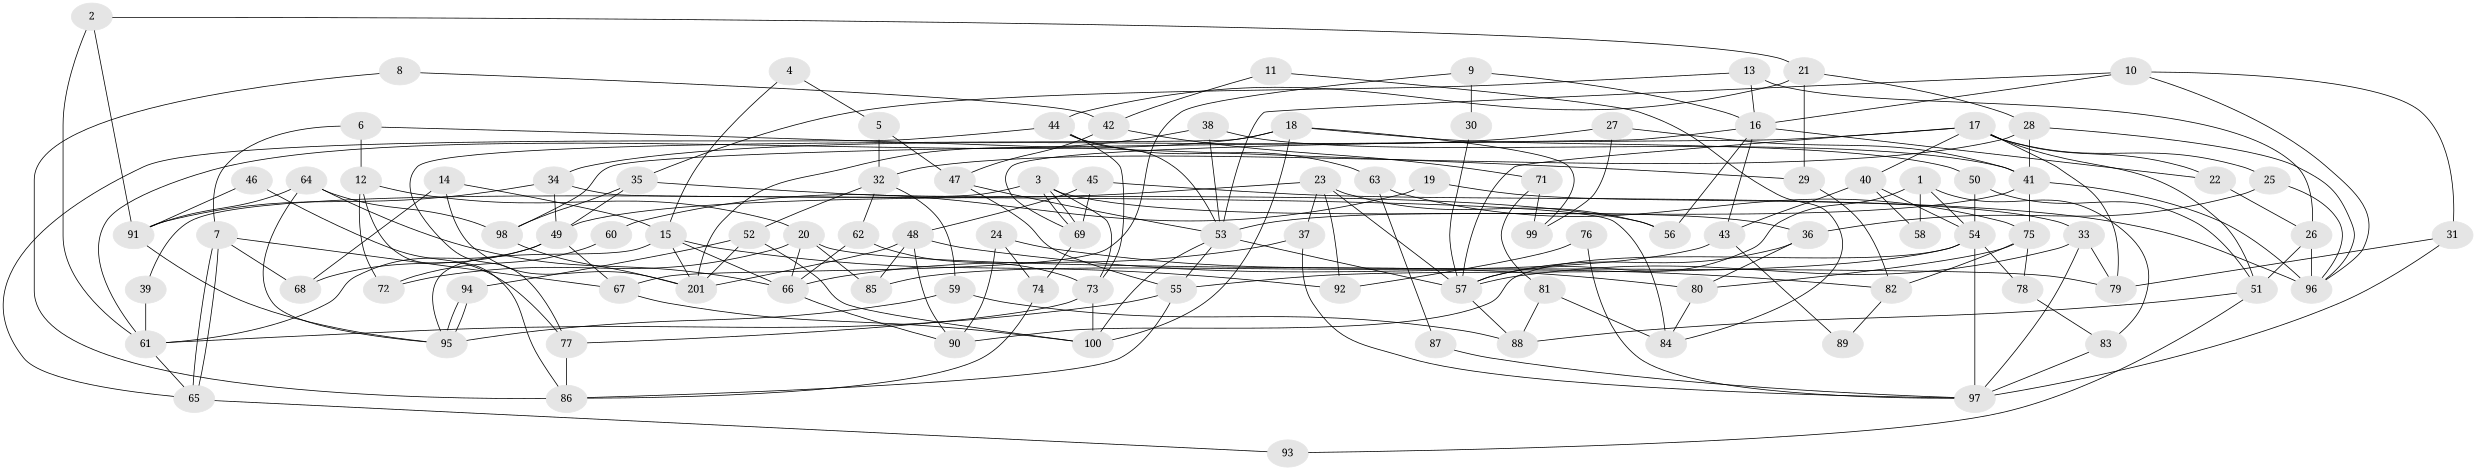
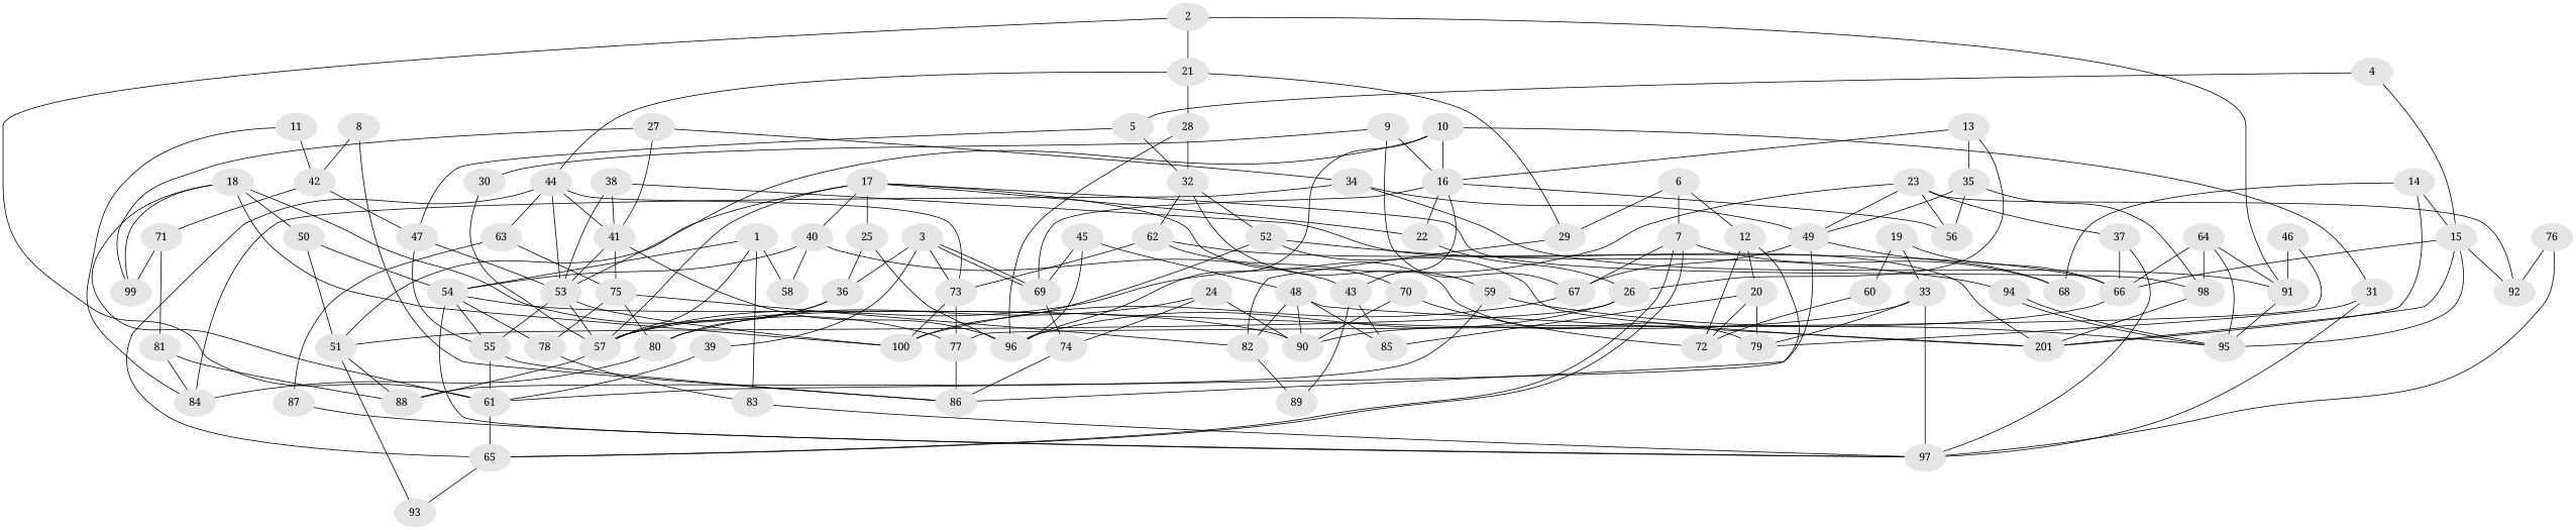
  graph {
    fontname="Noto Serif"
    node [color=gray90 fontname="Noto Serif" style=filled]
    edge [fontname="Noto Serif"]
    1
    54
    57
    58
    83
    90
    97
    55
    78
    88
    2
    21
    61
    91
    29
    28
    44
    65
    95
    3
    36
    39
    69
    73
    80
    74
    77
    100
    4
    5
    15
    32
    47
    n34 [label=201]
    66
    92
    52
    59
    62
    53
    6
    7
    12
    67
    68
    86
    20
    72
    82
    93
    8
    42
    71
    9
    16
    30
    22
    43
    56
    10
    31
    96
    79
    11
    84
    85
    13
    26
    35
    51
    98
    49
    14
    89
    17
    25
    40
    18
    50
    99
    19
    33
    60
    41
    63
    23
    37
    24
    27
    34
    75
    94
+   70
    38
    81
    87
    45
    48
    46
    64
    76
    1 -- 54
    1 -- 57
    1 -- 58
    1 -- 83
    54 -- 90
    54 -- 97
    54 -- 55
    54 -- 78
    57 -- 88
    83 -- 97
    55 -- 61
    55 -- 86
    78 -- 83
    2 -- 21
    2 -- 61
    2 -- 91
    21 -- 29
    21 -- 28
    21 -- 44
    61 -- 65
    91 -- 95
    29 -- 82
    28 -- 32
    28 -- 96
-   28 -- 41
+   44 -- 41
    44 -- 65
    44 -- 73
    44 -- 53
    44 -- 63
    65 -- 93
    3 -- 36
    3 -- 39
    3 -- 69
    3 -- 69
    3 -- 73
    36 -- 57
    36 -- 80
    39 -- 61
    69 -- 74
    73 -- 77
    73 -- 100
    80 -- 84
    74 -- 86
    77 -- 86
    4 -- 5
    4 -- 15
    5 -- 32
    5 -- 47
    15 -- 95
    15 -- n34
    15 -- 66
    15 -- 92
    32 -- 52
    32 -- 59
    32 -- 62
    47 -- 55
    47 -- 53
    66 -- 90
    52 -- 100
    52 -- n34
    52 -- 94
    59 -- 88
    59 -- 95
    62 -- 73
    62 -- 66
+   62 -- 70
    53 -- 57
    53 -- 55
    53 -- 100
    6 -- 29
    6 -- 7
    6 -- 12
    7 -- 65
    7 -- 65
    7 -- 67
    7 -- 68
    12 -- 86
    12 -- 20
    12 -- 72
    67 -- 100
    20 -- 72
    20 -- 79
    20 -- 85
    82 -- 89
    8 -- 86
    8 -- 42
    42 -- 47
    42 -- 71
    71 -- 99
    71 -- 81
    9 -- 67
    9 -- 16
    9 -- 30
    16 -- 69
    16 -- 22
    16 -- 43
    16 -- 56
    30 -- 57
    22 -- 26
    43 -- 85
    43 -- 89
    10 -- 53
    10 -- 16
    10 -- 31
    10 -- 96
    31 -- 97
    31 -- 79
    11 -- 42
    11 -- 84
    13 -- 16
    13 -- 26
    13 -- 35
    26 -- 96
    26 -- 51
    35 -- 56
    35 -- 98
    35 -- 49
    51 -- 88
    51 -- 93
    98 -- n34
    49 -- 61
    49 -- 67
    49 -- 68
    14 -- 15
    14 -- n34
    14 -- 68
    17 -- 57
    17 -- 22
    17 -- 79
    17 -- 51
    17 -- 98
    17 -- 25
    17 -- 40
    25 -- 36
    25 -- 96
    40 -- 54
    40 -- 58
    40 -- 43
    18 -- 61
    18 -- 77
    18 -- 100
    18 -- 50
    18 -- 99
    50 -- 54
    50 -- 51
-   20 -- 66
+   19 -- 66
    19 -- 33
    19 -- 60
    33 -- 57
    33 -- 97
    33 -- 79
    60 -- 72
    41 -- 53
    41 -- 96
    41 -- 75
    63 -- 75
    63 -- 87
    23 -- 57
    23 -- 92
    23 -- 56
    23 -- 49
    23 -- 37
    37 -- 97
    37 -- 66
    24 -- 90
    24 -- 80
    24 -- 74
    27 -- 99
    27 -- 41
    27 -- 34
    34 -- 91
    34 -- 84
    34 -- 49
    75 -- 78
    75 -- 80
    75 -- 82
    94 -- 95
    94 -- 95
+   70 -- 90
+   70 -- 72
    38 -- n34
    38 -- 53
    38 -- 41
    81 -- 88
    81 -- 84
    87 -- 97
    45 -- 69
    45 -- 96
    45 -- 48
    48 -- 90
    48 -- n34
    48 -- 82
    48 -- 85
    46 -- 91
    46 -- 77
    64 -- 91
    64 -- 95
    64 -- 66
    64 -- 98
    76 -- 97
    76 -- 92
  }
